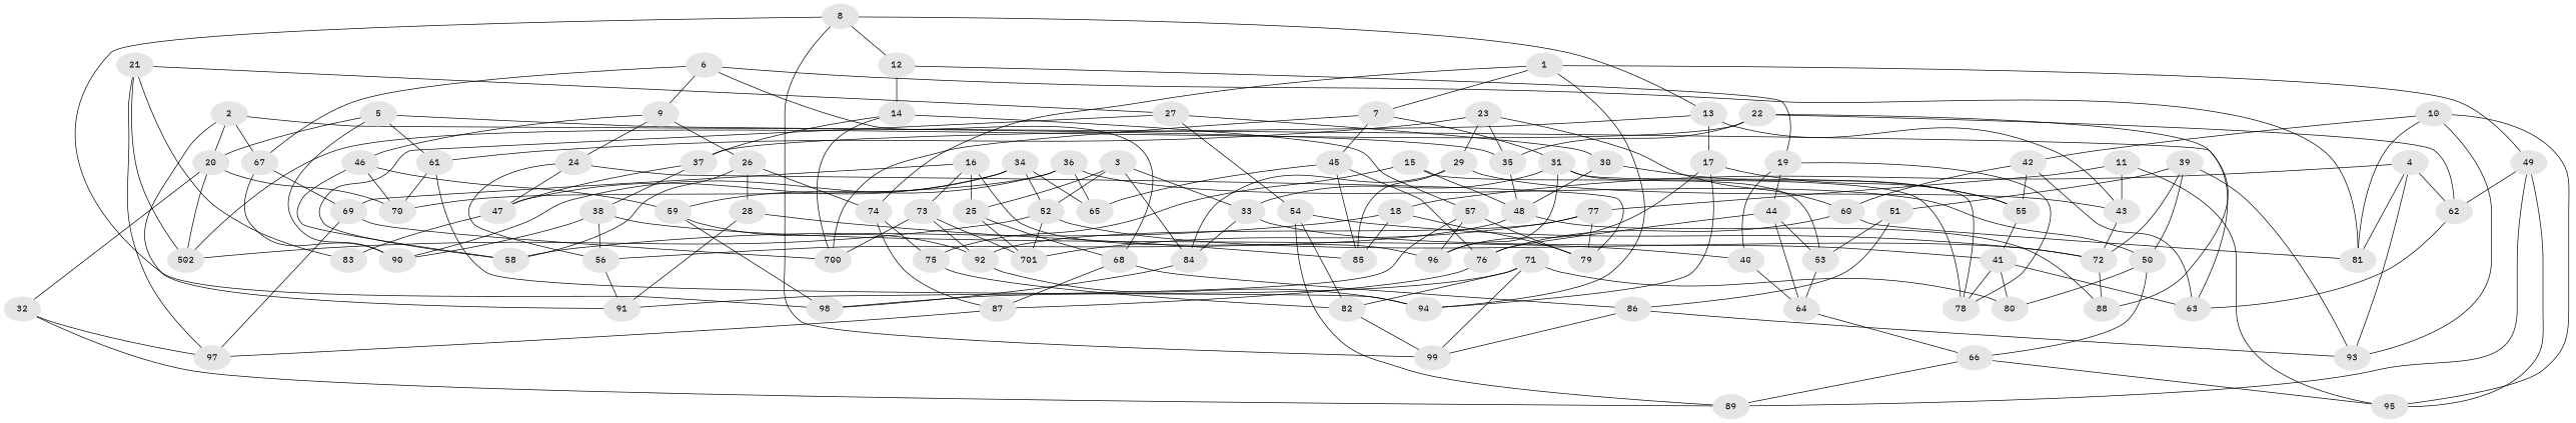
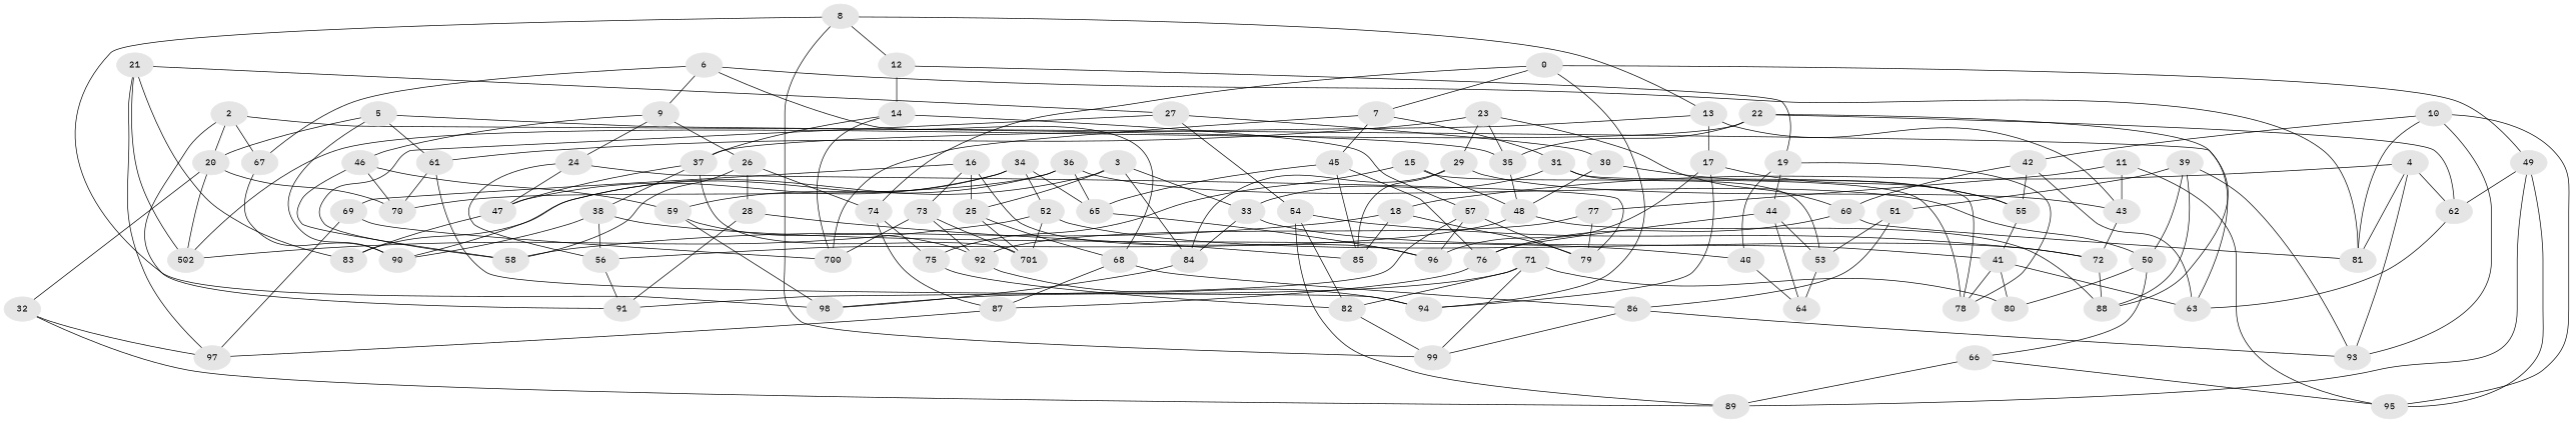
  graph {
    fontname="IBM Plex Mono"
    node [color=gray90 fontname="IBM Plex Mono" style=filled]
    edge [fontname="IBM Plex Mono"]
-   1
+   1 [label=0]
    7
    49
    74
    94
    31
    45
    n8 [label=700]
    62
    95
    89
    75
    87
    2
    20
    63
    67
    91
    32
    n20 [label=502]
    70
    90
    69
    3
    25
    33
    83
    84
    68
    n30 [label=701]
    41
    98
    4
    18
    81
    93
    58
    79
    85
    5
    35
    61
    48
    6
    9
    24
    26
    46
    86
    78
    53
    65
    76
    8
    12
    13
    99
    14
    19
    43
    17
    37
    47
    56
    28
    59
    10
    42
    55
    60
    11
    77
    72
    92
    57
    40
    44
    96
    38
    15
    88
    51
    82
    16
    73
    97
    64
    21
    27
    30
    54
    22
    23
    29
    80
    34
    52
    36
    50
    66
    39
    71
    1 -- 7
    1 -- 49
    1 -- 74
    1 -- 94
    7 -- 31
    7 -- 45
    7 -- n8
    49 -- 62
    49 -- 95
    49 -- 89
    74 -- 75
    74 -- 87
    31 -- 33
    31 -- 78
    31 -- 53
    45 -- 85
    45 -- 65
    45 -- 76
    62 -- 63
    75 -- 82
    87 -- 97
    2 -- 20
    2 -- 63
    2 -- 67
    2 -- 91
    20 -- 32
    20 -- n20
    20 -- 70
    67 -- 90
-   67 -- 69
    32 -- 89
    32 -- 97
    69 -- n8
    69 -- 97
    3 -- 25
    3 -- 33
-   3 -- 52
+   3 -- 83
    3 -- 84
    25 -- 68
    25 -- n30
    33 -- 84
    33 -- 41
    84 -- 98
    68 -- 87
    68 -- 86
    41 -- 63
    41 -- 78
    41 -- 80
    4 -- 62
    4 -- 18
    4 -- 81
    4 -- 93
    18 -- 58
    18 -- 79
    18 -- 85
    5 -- 20
    5 -- 90
    5 -- 35
    5 -- 61
    35 -- 48
    61 -- 94
    61 -- 70
    48 -- 56
    48 -- 88
    6 -- 67
    6 -- 68
    6 -- 81
    6 -- 9
    9 -- 24
    9 -- 26
    9 -- 46
    24 -- 79
    24 -- 47
    24 -- 56
    26 -- 74
    26 -- 58
    26 -- 28
    46 -- 70
    46 -- 58
    46 -- 59
    86 -- 93
    86 -- 99
    53 -- 64
-   31 -- 96
+   65 -- 96
    76 -- 87
    8 -- 98
    8 -- 12
    8 -- 13
    8 -- 99
    12 -- 14
    12 -- 19
    13 -- 43
    13 -- 17
    13 -- 37
    14 -- n8
    14 -- 37
    14 -- 57
    19 -- 78
    19 -- 40
    19 -- 44
    43 -- 72
    17 -- 94
    17 -- 55
    17 -- 96
    37 -- 47
    37 -- 38
    47 -- 83
    56 -- 91
    28 -- 91
    28 -- 85
    59 -- 98
    59 -- 92
    10 -- 95
    10 -- 81
    10 -- 93
    10 -- 42
    42 -- 63
    42 -- 55
    42 -- 60
    55 -- 41
    60 -- 81
    60 -- 76
    11 -- 95
    11 -- 43
    11 -- 77
-   77 -- n30
+   37 -- n30
    77 -- 79
    77 -- 92
    72 -- 88
    92 -- 94
    57 -- 91
    57 -- 79
    57 -- 96
    40 -- 64
    44 -- 53
    44 -- 76
    44 -- 64
    38 -- 90
    38 -- 56
    38 -- 40
    15 -- 75
    15 -- 48
    15 -- 78
    51 -- 86
    51 -- 53
    82 -- 99
    16 -- 69
    16 -- 25
    16 -- 96
    16 -- 73
    73 -- n8
    73 -- n30
    73 -- 92
-   64 -- 66
    21 -- n20
    21 -- 83
    21 -- 97
    21 -- 27
    27 -- 58
    27 -- 30
    27 -- 54
    30 -- 48
    30 -- 55
    54 -- 89
    54 -- 72
    54 -- 82
    22 -- 62
    22 -- n20
    22 -- 35
    22 -- 88
    23 -- 35
    23 -- 61
    23 -- 60
    23 -- 29
    29 -- 84
    29 -- 85
    29 -- 43
    34 -- 65
    34 -- 47
    34 -- 59
    34 -- 52
    52 -- n20
    52 -- n30
    52 -- 72
    36 -- 70
    36 -- 90
    36 -- 65
    36 -- 50
    50 -- 80
    50 -- 66
    66 -- 95
    66 -- 89
    39 -- 93
-   39 -- 72
+   39 -- 88
    39 -- 51
    39 -- 50
    71 -- 98
    71 -- 99
    71 -- 82
    71 -- 80
  }
